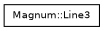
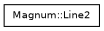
  digraph {
    rankdir=LR
-   n1 [color=black fillcolor=white fontname=Helvetica fontsize=10 height=0.2 label="Magnum::Line3" shape=record style=filled width=0.4]
+   n1 [color=black fillcolor=white fontname=Helvetica fontsize=10 height=0.2 label="Magnum::Line2" shape=record style=filled width=0.4]
  }
